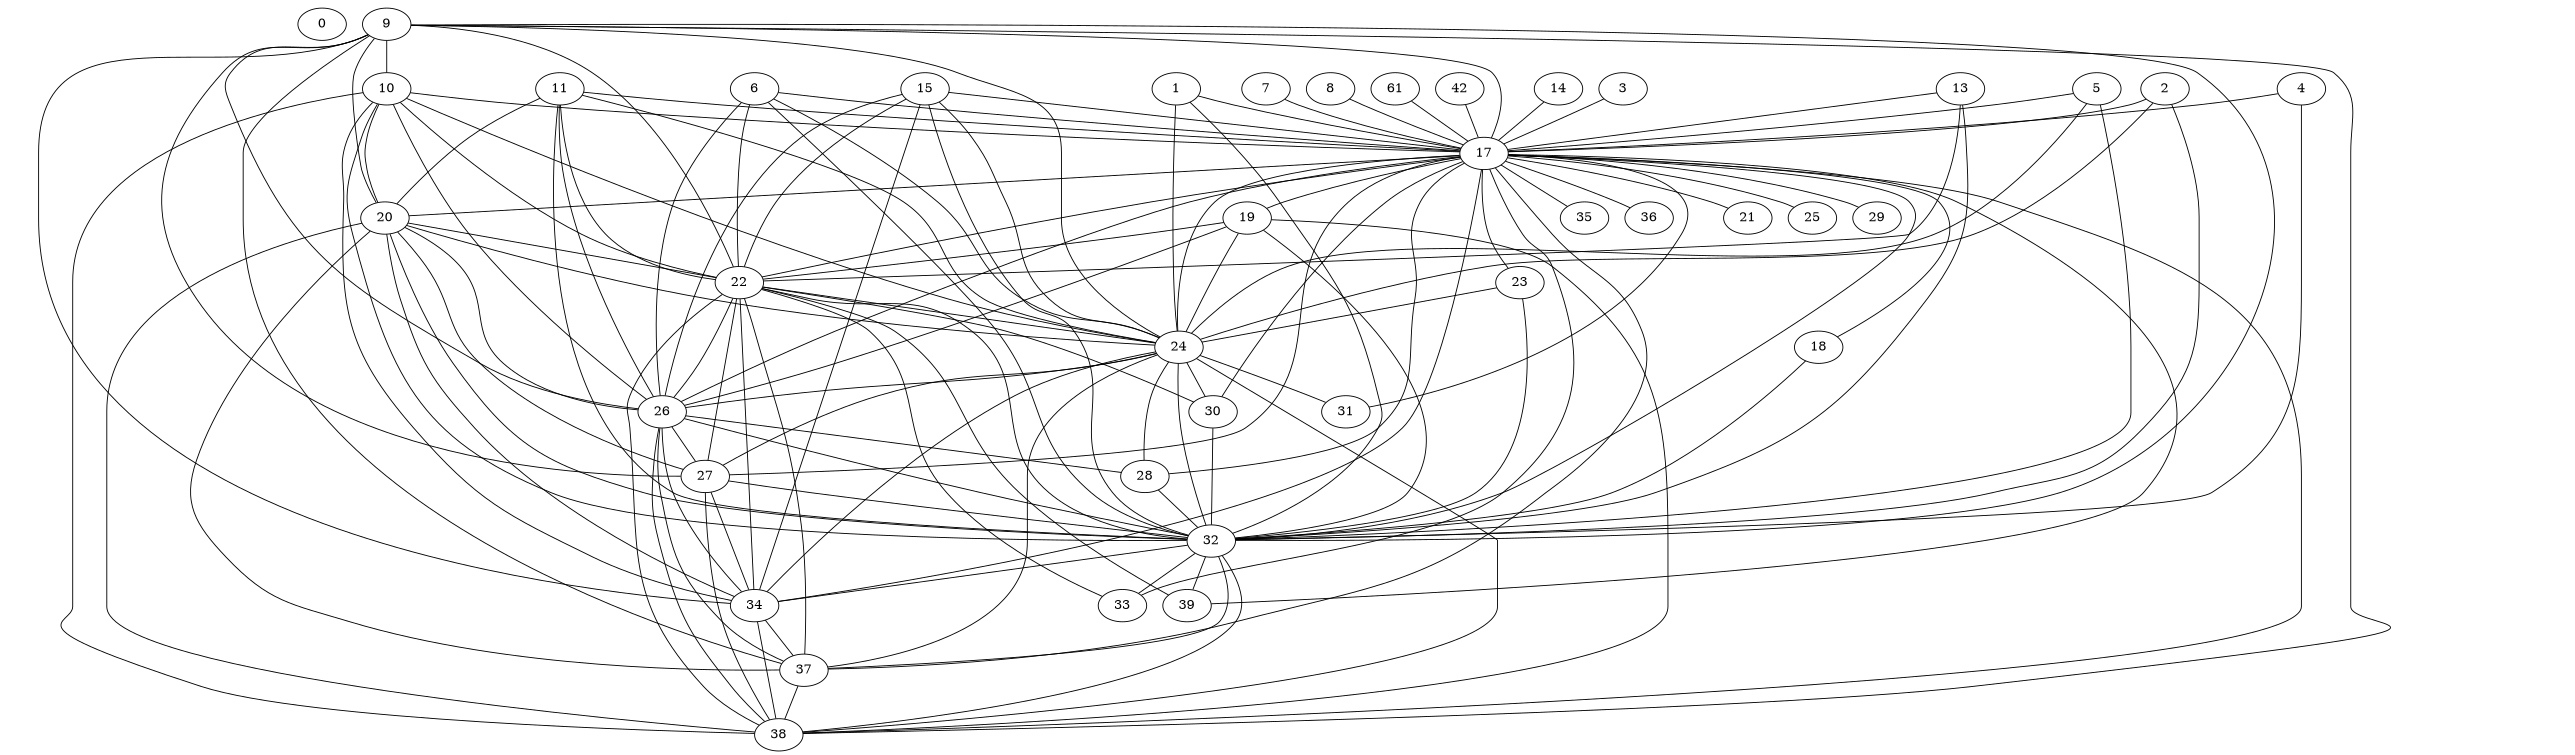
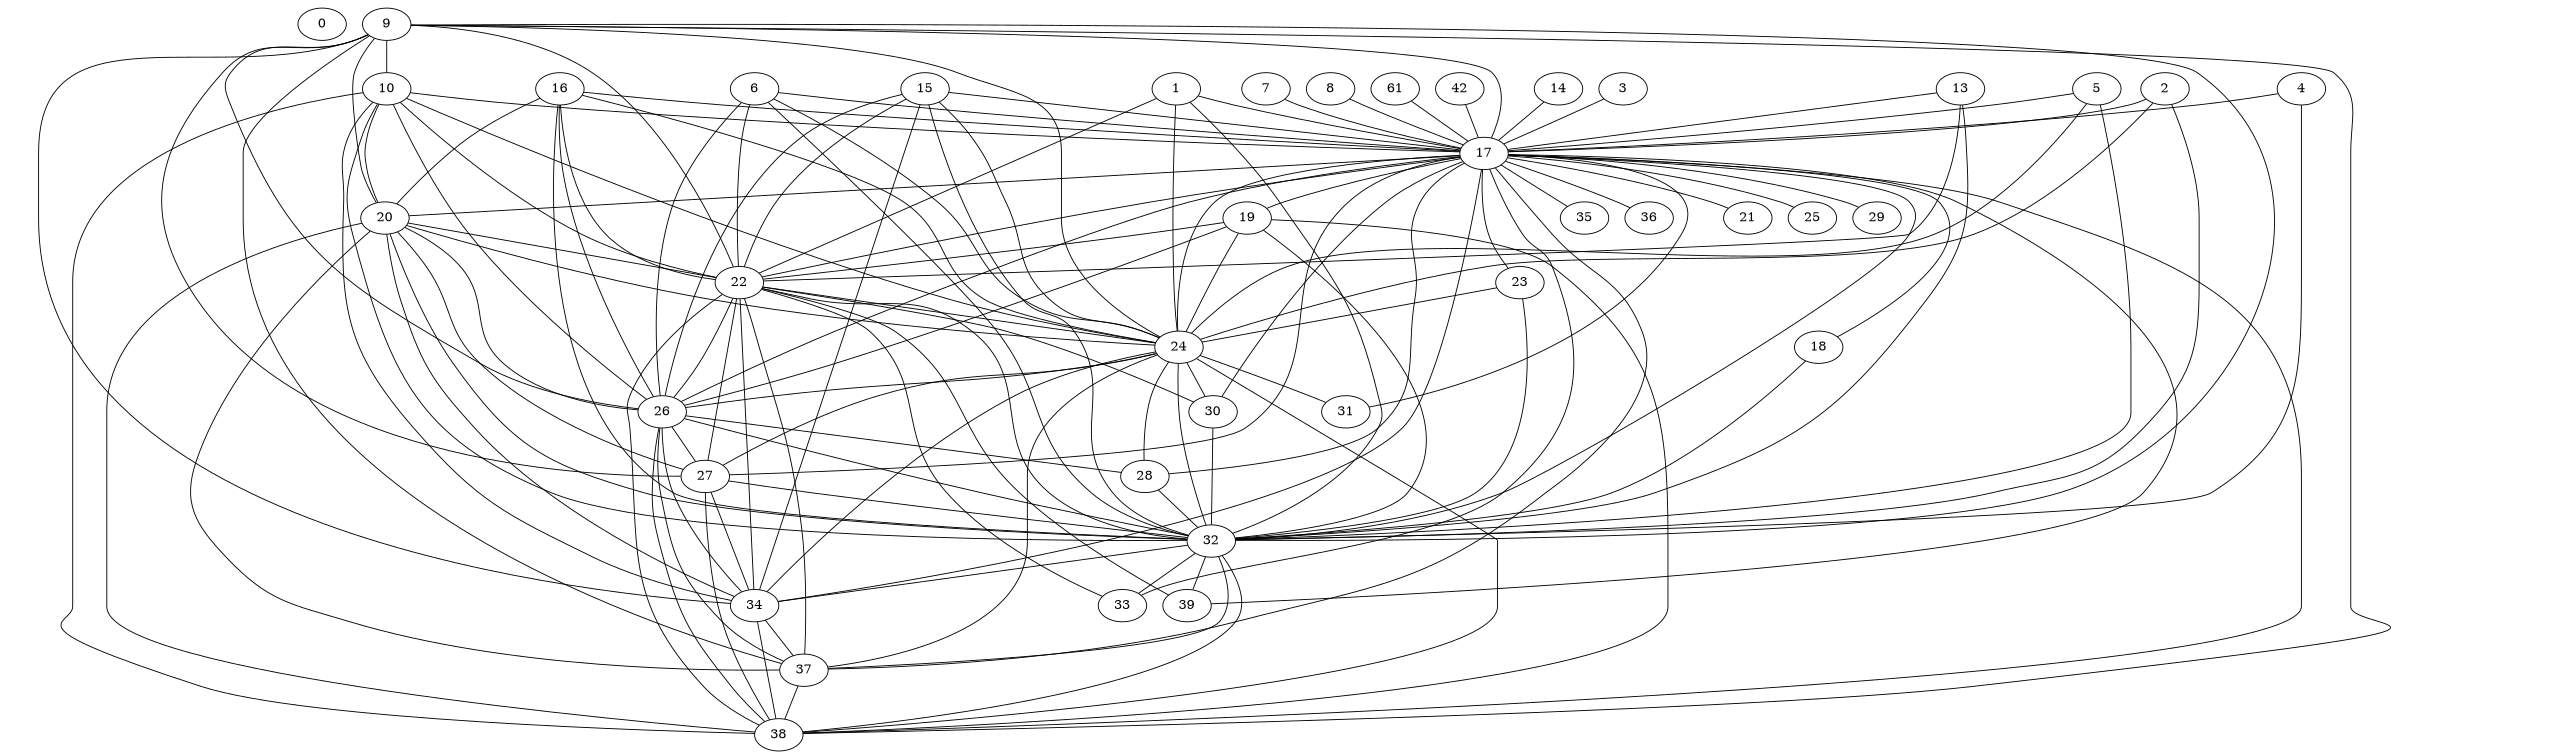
  graph {
    0
    1
    17
    22
    24
    32
    26
    20
    27
    34
    37
    38
    18
    19
    21
    23
    25
    28
    29
    30
    31
    33
    35
    36
    39
    2
    3
    4
    5
    6
    7
    8
    9
    10
    n35 [label=61]
    n36 [label=42]
    13
    14
    15
-   16 [label=11]
+   16
    1 -- 17
+   1 -- 22
    1 -- 24
    1 -- 32
    17 -- 22
    17 -- 24
    17 -- 32
    17 -- 26
    17 -- 20
    17 -- 27
    17 -- 34
    17 -- 37
    17 -- 38
    17 -- 18
    17 -- 19
    17 -- 21
    17 -- 23
    17 -- 25
    17 -- 28
    17 -- 29
    17 -- 30
    17 -- 31
    17 -- 33
    17 -- 35
    17 -- 36
    17 -- 39
    22 -- 24
    22 -- 32
    22 -- 26
    22 -- 27
    22 -- 34
    22 -- 37
    22 -- 38
    22 -- 30
    22 -- 33
    22 -- 39
    24 -- 32
    24 -- 26
    24 -- 27
    24 -- 34
    24 -- 37
    24 -- 38
    24 -- 28
    24 -- 30
    24 -- 31
    32 -- 34
    32 -- 37
    32 -- 38
    32 -- 33
    32 -- 39
    26 -- 32
    26 -- 27
    26 -- 34
    26 -- 37
    26 -- 38
    26 -- 28
    20 -- 22
    20 -- 24
    20 -- 32
    20 -- 26
    20 -- 27
    20 -- 34
    20 -- 37
    20 -- 38
    27 -- 32
    27 -- 34
    27 -- 38
    34 -- 37
    34 -- 38
    37 -- 38
    18 -- 32
    19 -- 22
    19 -- 24
    19 -- 32
    19 -- 26
    19 -- 38
    23 -- 24
    23 -- 32
    28 -- 32
    30 -- 32
    2 -- 17
    2 -- 24
    2 -- 32
    3 -- 17
    4 -- 17
    4 -- 32
    5 -- 17
    5 -- 24
    5 -- 32
    6 -- 17
    6 -- 22
    6 -- 24
    6 -- 32
    6 -- 26
    7 -- 17
    8 -- 17
    9 -- 17
    9 -- 22
    9 -- 24
    9 -- 32
    9 -- 26
    9 -- 20
    9 -- 27
    9 -- 34
    9 -- 37
    9 -- 38
    9 -- 10
    10 -- 17
    10 -- 22
    10 -- 24
    10 -- 32
    10 -- 26
    10 -- 20
    10 -- 34
    10 -- 38
    n35 -- 17
    n36 -- 17
    13 -- 17
    13 -- 22
    13 -- 32
    14 -- 17
    15 -- 17
    15 -- 22
    15 -- 24
    15 -- 32
    15 -- 26
    15 -- 34
    16 -- 17
    16 -- 22
    16 -- 24
    16 -- 32
    16 -- 26
    16 -- 20
  }
